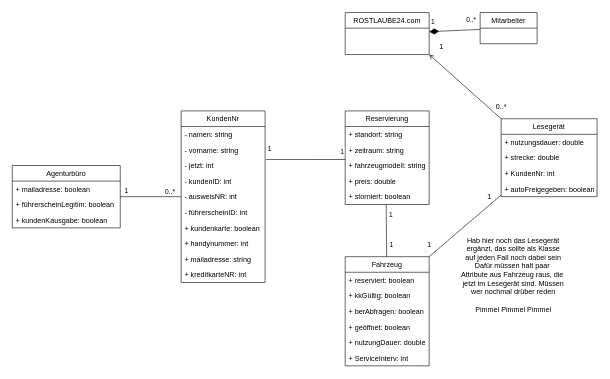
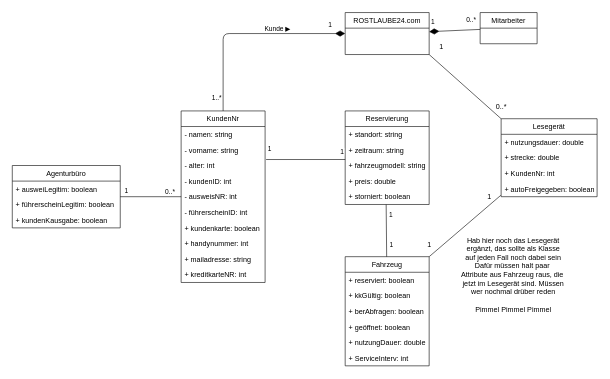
  <mxCell id="0" />
  <mxCell id="1" parent="0" />
  <mxCell id="2" style="edgeStyle=none;html=1;exitX=1;exitY=0;exitDx=0;exitDy=0;entryX=-0.003;entryY=0.909;entryDx=0;entryDy=0;entryPerimeter=0;endArrow=none;endFill=0;" edge="1" parent="1" source="3" target="53"><mxGeometry relative="1" as="geometry" /></mxCell>
  <mxCell id="3" value="Fahrzeug" style="swimlane;fontStyle=0;childLayout=stackLayout;horizontal=1;startSize=26;fillColor=none;horizontalStack=0;resizeParent=1;resizeParentMax=0;resizeLast=0;collapsible=1;marginBottom=0;" parent="1" vertex="1"><mxGeometry x="575" y="427" width="140" height="182" as="geometry"><mxRectangle x="460" y="110" width="90" height="26" as="alternateBounds" /></mxGeometry></mxCell>
  <mxCell id="4" value="+ reserviert: boolean" style="text;strokeColor=none;fillColor=none;align=left;verticalAlign=top;spacingLeft=4;spacingRight=4;overflow=hidden;rotatable=0;points=[[0,0.5],[1,0.5]];portConstraint=eastwest;" parent="3" vertex="1"><mxGeometry y="26" width="140" height="26" as="geometry" /></mxCell>
  <mxCell id="5" value="+ kkGültig: boolean" style="text;strokeColor=none;fillColor=none;align=left;verticalAlign=top;spacingLeft=4;spacingRight=4;overflow=hidden;rotatable=0;points=[[0,0.5],[1,0.5]];portConstraint=eastwest;" parent="3" vertex="1"><mxGeometry y="52" width="140" height="26" as="geometry" /></mxCell>
  <mxCell id="6" value="+ berAbfragen: boolean" style="text;strokeColor=none;fillColor=none;align=left;verticalAlign=top;spacingLeft=4;spacingRight=4;overflow=hidden;rotatable=0;points=[[0,0.5],[1,0.5]];portConstraint=eastwest;" parent="3" vertex="1"><mxGeometry y="78" width="140" height="26" as="geometry" /></mxCell>
  <mxCell id="7" value="+ geöffnet: boolean" style="text;strokeColor=none;fillColor=none;align=left;verticalAlign=top;spacingLeft=4;spacingRight=4;overflow=hidden;rotatable=0;points=[[0,0.5],[1,0.5]];portConstraint=eastwest;" parent="3" vertex="1"><mxGeometry y="104" width="140" height="26" as="geometry" /></mxCell>
  <mxCell id="8" value="+ nutzungDauer: double" style="text;strokeColor=none;fillColor=none;align=left;verticalAlign=top;spacingLeft=4;spacingRight=4;overflow=hidden;rotatable=0;points=[[0,0.5],[1,0.5]];portConstraint=eastwest;" parent="3" vertex="1"><mxGeometry y="130" width="140" height="26" as="geometry" /></mxCell>
  <mxCell id="9" value="+ ServiceInterv: int" style="text;strokeColor=none;fillColor=none;align=left;verticalAlign=top;spacingLeft=4;spacingRight=4;overflow=hidden;rotatable=0;points=[[0,0.5],[1,0.5]];portConstraint=eastwest;" parent="3" vertex="1"><mxGeometry y="156" width="140" height="26" as="geometry" /></mxCell>
  <mxCell id="10" value="Mitarbeiter" style="swimlane;fontStyle=0;childLayout=stackLayout;horizontal=1;startSize=26;fillColor=none;horizontalStack=0;resizeParent=1;resizeParentMax=0;resizeLast=0;collapsible=1;marginBottom=0;" parent="1" vertex="1"><mxGeometry x="800" y="20" width="95" height="52" as="geometry"><mxRectangle x="460" y="110" width="90" height="26" as="alternateBounds" /></mxGeometry></mxCell>
  <mxCell id="11" style="edgeStyle=none;html=1;endArrow=none;endFill=0;" parent="1" source="14" target="18" edge="1"><mxGeometry relative="1" as="geometry" /></mxCell>
  <mxCell id="12" value="1" style="edgeLabel;html=1;align=center;verticalAlign=middle;resizable=0;points=[];" parent="11" vertex="1" connectable="0"><mxGeometry x="-0.823" relative="1" as="geometry"><mxPoint y="-11" as="offset" /></mxGeometry></mxCell>
  <mxCell id="13" value="0..*" style="edgeLabel;html=1;align=center;verticalAlign=middle;resizable=0;points=[];" parent="11" vertex="1" connectable="0"><mxGeometry x="0.673" y="2" relative="1" as="geometry"><mxPoint x="-3" y="-7" as="offset" /></mxGeometry></mxCell>
  <mxCell id="14" value="Agenturbüro" style="swimlane;fontStyle=0;childLayout=stackLayout;horizontal=1;startSize=26;fillColor=none;horizontalStack=0;resizeParent=1;resizeParentMax=0;resizeLast=0;collapsible=1;marginBottom=0;" parent="1" vertex="1"><mxGeometry x="20" y="275" width="180" height="104" as="geometry"><mxRectangle x="460" y="110" width="90" height="26" as="alternateBounds" /></mxGeometry></mxCell>
- <mxCell id="15" value="+ mailadresse: boolean" style="text;strokeColor=none;fillColor=none;align=left;verticalAlign=top;spacingLeft=4;spacingRight=4;overflow=hidden;rotatable=0;points=[[0,0.5],[1,0.5]];portConstraint=eastwest;" parent="14" vertex="1"><mxGeometry y="26" width="180" height="26" as="geometry" /></mxCell>
+ <mxCell id="15" value="+ ausweiLegitim: boolean" style="text;strokeColor=none;fillColor=none;align=left;verticalAlign=top;spacingLeft=4;spacingRight=4;overflow=hidden;rotatable=0;points=[[0,0.5],[1,0.5]];portConstraint=eastwest;" parent="14" vertex="1"><mxGeometry y="26" width="180" height="26" as="geometry" /></mxCell>
  <mxCell id="16" value="+ führerscheinLegitim: boolean" style="text;strokeColor=none;fillColor=none;align=left;verticalAlign=top;spacingLeft=4;spacingRight=4;overflow=hidden;rotatable=0;points=[[0,0.5],[1,0.5]];portConstraint=eastwest;" parent="14" vertex="1"><mxGeometry y="52" width="180" height="26" as="geometry" /></mxCell>
  <mxCell id="17" value="+ kundenKausgabe: boolean" style="text;strokeColor=none;fillColor=none;align=left;verticalAlign=top;spacingLeft=4;spacingRight=4;overflow=hidden;rotatable=0;points=[[0,0.5],[1,0.5]];portConstraint=eastwest;" parent="14" vertex="1"><mxGeometry y="78" width="180" height="26" as="geometry" /></mxCell>
  <mxCell id="18" value="KundenNr" style="swimlane;fontStyle=0;childLayout=stackLayout;horizontal=1;startSize=26;fillColor=none;horizontalStack=0;resizeParent=1;resizeParentMax=0;resizeLast=0;collapsible=1;marginBottom=0;" parent="1" vertex="1"><mxGeometry x="301.48" y="184" width="140" height="286" as="geometry"><mxRectangle x="310" y="310" width="90" height="26" as="alternateBounds" /></mxGeometry></mxCell>
  <mxCell id="19" value="- namen: string" style="text;strokeColor=none;fillColor=none;align=left;verticalAlign=top;spacingLeft=4;spacingRight=4;overflow=hidden;rotatable=0;points=[[0,0.5],[1,0.5]];portConstraint=eastwest;" parent="18" vertex="1"><mxGeometry y="26" width="140" height="26" as="geometry" /></mxCell>
  <mxCell id="20" value="- vorname: string" style="text;strokeColor=none;fillColor=none;align=left;verticalAlign=top;spacingLeft=4;spacingRight=4;overflow=hidden;rotatable=0;points=[[0,0.5],[1,0.5]];portConstraint=eastwest;" parent="18" vertex="1"><mxGeometry y="52" width="140" height="26" as="geometry" /></mxCell>
- <mxCell id="21" value="- jetzt: int" style="text;strokeColor=none;fillColor=none;align=left;verticalAlign=top;spacingLeft=4;spacingRight=4;overflow=hidden;rotatable=0;points=[[0,0.5],[1,0.5]];portConstraint=eastwest;" parent="18" vertex="1"><mxGeometry y="78" width="140" height="26" as="geometry" /></mxCell>
+ <mxCell id="21" value="- alter: int" style="text;strokeColor=none;fillColor=none;align=left;verticalAlign=top;spacingLeft=4;spacingRight=4;overflow=hidden;rotatable=0;points=[[0,0.5],[1,0.5]];portConstraint=eastwest;" parent="18" vertex="1"><mxGeometry y="78" width="140" height="26" as="geometry" /></mxCell>
  <mxCell id="22" value="- kundenID: int" style="text;strokeColor=none;fillColor=none;align=left;verticalAlign=top;spacingLeft=4;spacingRight=4;overflow=hidden;rotatable=0;points=[[0,0.5],[1,0.5]];portConstraint=eastwest;" parent="18" vertex="1"><mxGeometry y="104" width="140" height="26" as="geometry" /></mxCell>
  <mxCell id="23" value="- ausweisNR: int " style="text;strokeColor=none;fillColor=none;align=left;verticalAlign=top;spacingLeft=4;spacingRight=4;overflow=hidden;rotatable=0;points=[[0,0.5],[1,0.5]];portConstraint=eastwest;" parent="18" vertex="1"><mxGeometry y="130" width="140" height="26" as="geometry" /></mxCell>
  <mxCell id="24" value="- führerscheinID: int" style="text;strokeColor=none;fillColor=none;align=left;verticalAlign=top;spacingLeft=4;spacingRight=4;overflow=hidden;rotatable=0;points=[[0,0.5],[1,0.5]];portConstraint=eastwest;" parent="18" vertex="1"><mxGeometry y="156" width="140" height="26" as="geometry" /></mxCell>
  <mxCell id="25" value="+ kundenkarte: boolean" style="text;strokeColor=none;fillColor=none;align=left;verticalAlign=top;spacingLeft=4;spacingRight=4;overflow=hidden;rotatable=0;points=[[0,0.5],[1,0.5]];portConstraint=eastwest;" parent="18" vertex="1"><mxGeometry y="182" width="140" height="26" as="geometry" /></mxCell>
  <mxCell id="26" value="+ handynummer: int" style="text;strokeColor=none;fillColor=none;align=left;verticalAlign=top;spacingLeft=4;spacingRight=4;overflow=hidden;rotatable=0;points=[[0,0.5],[1,0.5]];portConstraint=eastwest;" parent="18" vertex="1"><mxGeometry y="208" width="140" height="26" as="geometry" /></mxCell>
  <mxCell id="27" value="+ mailadresse: string" style="text;strokeColor=none;fillColor=none;align=left;verticalAlign=top;spacingLeft=4;spacingRight=4;overflow=hidden;rotatable=0;points=[[0,0.5],[1,0.5]];portConstraint=eastwest;" parent="18" vertex="1"><mxGeometry y="234" width="140" height="26" as="geometry" /></mxCell>
  <mxCell id="28" value="+ kreditkarteNR: int" style="text;strokeColor=none;fillColor=none;align=left;verticalAlign=top;spacingLeft=4;spacingRight=4;overflow=hidden;rotatable=0;points=[[0,0.5],[1,0.5]];portConstraint=eastwest;" parent="18" vertex="1"><mxGeometry y="260" width="140" height="26" as="geometry" /></mxCell>
  <mxCell id="29" value="Reservierung" style="swimlane;fontStyle=0;childLayout=stackLayout;horizontal=1;startSize=26;fillColor=none;horizontalStack=0;resizeParent=1;resizeParentMax=0;resizeLast=0;collapsible=1;marginBottom=0;" parent="1" vertex="1"><mxGeometry x="575" y="184" width="140" height="156" as="geometry"><mxRectangle x="460" y="110" width="90" height="26" as="alternateBounds" /></mxGeometry></mxCell>
  <mxCell id="30" value="+ standort: string" style="text;strokeColor=none;fillColor=none;align=left;verticalAlign=top;spacingLeft=4;spacingRight=4;overflow=hidden;rotatable=0;points=[[0,0.5],[1,0.5]];portConstraint=eastwest;" parent="29" vertex="1"><mxGeometry y="26" width="140" height="26" as="geometry" /></mxCell>
  <mxCell id="31" value="+ zeitraum: string" style="text;strokeColor=none;fillColor=none;align=left;verticalAlign=top;spacingLeft=4;spacingRight=4;overflow=hidden;rotatable=0;points=[[0,0.5],[1,0.5]];portConstraint=eastwest;" parent="29" vertex="1"><mxGeometry y="52" width="140" height="26" as="geometry" /></mxCell>
  <mxCell id="32" value="+ fahrzeugmodell: string" style="text;strokeColor=none;fillColor=none;align=left;verticalAlign=top;spacingLeft=4;spacingRight=4;overflow=hidden;rotatable=0;points=[[0,0.5],[1,0.5]];portConstraint=eastwest;" parent="29" vertex="1"><mxGeometry y="78" width="140" height="26" as="geometry" /></mxCell>
  <mxCell id="33" value="+ preis: double" style="text;strokeColor=none;fillColor=none;align=left;verticalAlign=top;spacingLeft=4;spacingRight=4;overflow=hidden;rotatable=0;points=[[0,0.5],[1,0.5]];portConstraint=eastwest;" parent="29" vertex="1"><mxGeometry y="104" width="140" height="26" as="geometry" /></mxCell>
  <mxCell id="34" value="+ storniert: boolean" style="text;strokeColor=none;fillColor=none;align=left;verticalAlign=top;spacingLeft=4;spacingRight=4;overflow=hidden;rotatable=0;points=[[0,0.5],[1,0.5]];portConstraint=eastwest;" parent="29" vertex="1"><mxGeometry y="130" width="140" height="26" as="geometry" /></mxCell>
  <mxCell id="35" value="ROSTLAUBE24.com" style="swimlane;fontStyle=0;childLayout=stackLayout;horizontal=1;startSize=26;fillColor=none;horizontalStack=0;resizeParent=1;resizeParentMax=0;resizeLast=0;collapsible=1;marginBottom=0;" parent="1" vertex="1"><mxGeometry x="575" y="20" width="140" height="70" as="geometry"><mxRectangle x="460" y="110" width="90" height="26" as="alternateBounds" /></mxGeometry></mxCell>
+ <mxCell id="36" value="1..*" style="endArrow=none;html=1;endSize=12;startArrow=diamondThin;startSize=14;startFill=1;edgeStyle=orthogonalEdgeStyle;align=left;verticalAlign=bottom;entryX=0.5;entryY=0;entryDx=0;entryDy=0;endFill=0;" parent="1" source="35" target="18" edge="1"><mxGeometry x="0.924" y="-20" relative="1" as="geometry"><mxPoint x="486.48" y="59" as="sourcePoint" /><mxPoint x="471.48" y="144" as="targetPoint" /><mxPoint as="offset" /></mxGeometry></mxCell>
+ <mxCell id="37" value="Kunde ▶" style="edgeLabel;html=1;align=center;verticalAlign=middle;resizable=0;points=[];" parent="36" vertex="1" connectable="0"><mxGeometry x="0.067" y="-1" relative="1" as="geometry"><mxPoint x="63" y="-8" as="offset" /></mxGeometry></mxCell>
+ <mxCell id="38" value="1" style="edgeLabel;html=1;align=center;verticalAlign=middle;resizable=0;points=[];" parent="36" vertex="1" connectable="0"><mxGeometry x="-0.833" y="-1" relative="1" as="geometry"><mxPoint x="2" y="-14" as="offset" /></mxGeometry></mxCell>
  <mxCell id="39" value="" style="endArrow=none;startArrow=diamondThin;endFill=0;startFill=1;html=1;verticalAlign=bottom;labelBackgroundColor=none;strokeWidth=1;startSize=14;endSize=12;" parent="1" source="35" target="10" edge="1"><mxGeometry width="160" relative="1" as="geometry"><mxPoint x="660" y="150" as="sourcePoint" /><mxPoint x="820" y="150" as="targetPoint" /></mxGeometry></mxCell>
  <mxCell id="40" value="1" style="edgeLabel;html=1;align=center;verticalAlign=middle;resizable=0;points=[];" parent="39" vertex="1" connectable="0"><mxGeometry x="-0.861" y="3" relative="1" as="geometry"><mxPoint y="-13" as="offset" /></mxGeometry></mxCell>
  <mxCell id="41" value="0..*" style="edgeLabel;html=1;align=center;verticalAlign=middle;resizable=0;points=[];" parent="39" vertex="1" connectable="0"><mxGeometry x="0.903" relative="1" as="geometry"><mxPoint x="-11" y="-16" as="offset" /></mxGeometry></mxCell>
  <mxCell id="42" value="" style="endArrow=none;startArrow=none;endFill=0;startFill=0;endSize=12;html=1;verticalAlign=bottom;labelBackgroundColor=none;strokeWidth=1;startSize=14;exitX=1.012;exitY=0.116;exitDx=0;exitDy=0;exitPerimeter=0;" parent="1" source="21" edge="1"><mxGeometry width="160" relative="1" as="geometry"><mxPoint x="535" y="267" as="sourcePoint" /><mxPoint x="575" y="265" as="targetPoint" /></mxGeometry></mxCell>
  <mxCell id="43" value="1" style="edgeLabel;html=1;align=center;verticalAlign=middle;resizable=0;points=[];" parent="42" vertex="1" connectable="0"><mxGeometry x="0.908" relative="1" as="geometry"><mxPoint y="-14" as="offset" /></mxGeometry></mxCell>
  <mxCell id="44" value="1" style="edgeLabel;html=1;align=center;verticalAlign=middle;resizable=0;points=[];" parent="42" vertex="1" connectable="0"><mxGeometry x="-0.928" relative="1" as="geometry"><mxPoint y="-18" as="offset" /></mxGeometry></mxCell>
  <mxCell id="45" value="" style="endArrow=none;startArrow=none;endFill=0;startFill=0;endSize=12;html=1;verticalAlign=bottom;labelBackgroundColor=none;strokeWidth=1;startSize=14;entryX=0.488;entryY=1.006;entryDx=0;entryDy=0;entryPerimeter=0;" parent="1" source="3" target="34" edge="1"><mxGeometry width="160" relative="1" as="geometry"><mxPoint x="868" y="437" as="sourcePoint" /><mxPoint x="800" y="379.005" as="targetPoint" /></mxGeometry></mxCell>
  <mxCell id="46" value="1" style="edgeLabel;html=1;align=center;verticalAlign=middle;resizable=0;points=[];" parent="45" vertex="1" connectable="0"><mxGeometry x="0.908" relative="1" as="geometry"><mxPoint x="7" y="13" as="offset" /></mxGeometry></mxCell>
  <mxCell id="47" value="1" style="edgeLabel;html=1;align=center;verticalAlign=middle;resizable=0;points=[];" parent="45" vertex="1" connectable="0"><mxGeometry x="-0.928" relative="1" as="geometry"><mxPoint x="7" y="-18" as="offset" /></mxGeometry></mxCell>
- <mxCell id="48" style="edgeStyle=none;html=1;exitX=0;exitY=0;exitDx=0;exitDy=0;entryX=1;entryY=1;entryDx=0;entryDy=0;endArrow=open;endFill=0;" edge="1" parent="1" source="49" target="35"><mxGeometry relative="1" as="geometry" /></mxCell>
+ <mxCell id="48" style="edgeStyle=none;html=1;exitX=0;exitY=0;exitDx=0;exitDy=0;entryX=1;entryY=1;entryDx=0;entryDy=0;endArrow=none;endFill=0;" edge="1" parent="1" source="49" target="35"><mxGeometry relative="1" as="geometry" /></mxCell>
  <mxCell id="49" value="Lesegerät" style="swimlane;fontStyle=0;childLayout=stackLayout;horizontal=1;startSize=26;fillColor=none;horizontalStack=0;resizeParent=1;resizeParentMax=0;resizeLast=0;collapsible=1;marginBottom=0;" vertex="1" parent="1"><mxGeometry x="835" y="197" width="160" height="130" as="geometry"><mxRectangle x="460" y="110" width="90" height="26" as="alternateBounds" /></mxGeometry></mxCell>
  <mxCell id="50" value="+ nutzungsdauer: double" style="text;strokeColor=none;fillColor=none;align=left;verticalAlign=top;spacingLeft=4;spacingRight=4;overflow=hidden;rotatable=0;points=[[0,0.5],[1,0.5]];portConstraint=eastwest;" vertex="1" parent="49"><mxGeometry y="26" width="160" height="26" as="geometry" /></mxCell>
  <mxCell id="51" value="+ strecke: double" style="text;strokeColor=none;fillColor=none;align=left;verticalAlign=top;spacingLeft=4;spacingRight=4;overflow=hidden;rotatable=0;points=[[0,0.5],[1,0.5]];portConstraint=eastwest;" vertex="1" parent="49"><mxGeometry y="52" width="160" height="26" as="geometry" /></mxCell>
  <mxCell id="52" value="+ KundenNr: int" style="text;strokeColor=none;fillColor=none;align=left;verticalAlign=top;spacingLeft=4;spacingRight=4;overflow=hidden;rotatable=0;points=[[0,0.5],[1,0.5]];portConstraint=eastwest;" vertex="1" parent="49"><mxGeometry y="78" width="160" height="26" as="geometry" /></mxCell>
  <mxCell id="53" value="+ autoFreigegeben: boolean" style="text;strokeColor=none;fillColor=none;align=left;verticalAlign=top;spacingLeft=4;spacingRight=4;overflow=hidden;rotatable=0;points=[[0,0.5],[1,0.5]];portConstraint=eastwest;" vertex="1" parent="49"><mxGeometry y="104" width="160" height="26" as="geometry" /></mxCell>
  <mxCell id="54" value="1" style="text;html=1;align=center;verticalAlign=middle;resizable=0;points=[];autosize=1;strokeColor=none;fillColor=none;" vertex="1" parent="1"><mxGeometry x="725" y="67" width="20" height="20" as="geometry" /></mxCell>
  <mxCell id="55" value="0..*" style="text;html=1;align=center;verticalAlign=middle;resizable=0;points=[];autosize=1;strokeColor=none;fillColor=none;" vertex="1" parent="1"><mxGeometry x="820" y="167" width="30" height="20" as="geometry" /></mxCell>
  <mxCell id="56" value="1" style="text;html=1;align=center;verticalAlign=middle;resizable=0;points=[];autosize=1;strokeColor=none;fillColor=none;" vertex="1" parent="1"><mxGeometry x="705" y="397" width="20" height="20" as="geometry" /></mxCell>
  <mxCell id="57" value="1" style="text;html=1;align=center;verticalAlign=middle;resizable=0;points=[];autosize=1;strokeColor=none;fillColor=none;" vertex="1" parent="1"><mxGeometry x="805" y="317" width="20" height="20" as="geometry" /></mxCell>
  <mxCell id="58" value="Hab hier noch das Lesegerät&lt;br&gt;ergänzt, das sollte als Klasse&lt;br&gt;auf jeden Fall noch dabei sein&lt;br&gt;Dafür müssen halt paar&amp;nbsp;&lt;br&gt;Attribute aus Fahrzeug raus, die&amp;nbsp;&lt;br&gt;jetzt im Lesegerät sind. Müssen&lt;br&gt;wer nochmal drüber reden&lt;br&gt;&lt;br&gt;Pimmel Pimmel Pimmel" style="text;html=1;align=center;verticalAlign=middle;resizable=0;points=[];autosize=1;strokeColor=none;fillColor=none;" vertex="1" parent="1"><mxGeometry x="760" y="392" width="190" height="130" as="geometry" /></mxCell>
